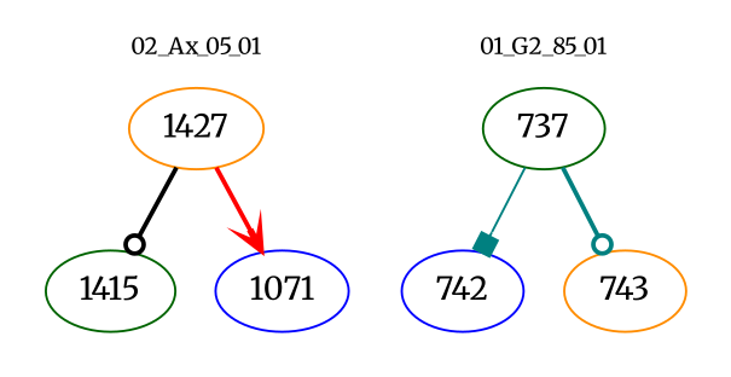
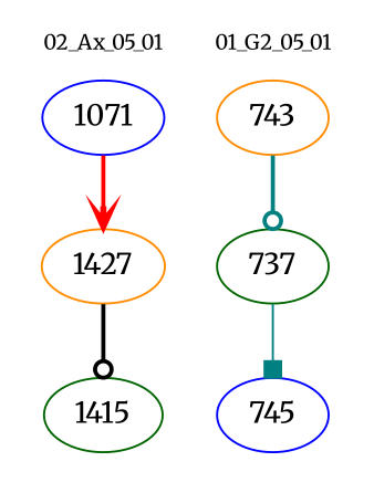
  digraph {
    fontname=Merriweather
    node [color=darkorange fontname=Merriweather]
    edge [arrowhead=odot color=teal fontname=Merriweather style=bold]
    n1 [label=1427]
    n2 [color=darkgreen label=1415]
    n3 [color=blue label=1071]
    n4 [color=darkgreen label=737]
-   n5 [color=blue label=742]
+   n5 [color=blue label=745]
    n6 [label=743]
    subgraph cluster_1 {
      color=white
      fontsize=10
      label="02_Ax_05_01"
      n1
      n2
      n3
    }
    subgraph cluster_2 {
      color=white
      fontsize=10
-     label="01_G2_85_01"
+     label="01_G2_05_01"
      n4
      n5
      n6
    }
    n1 -> n2 [color=black]
-   n1 -> n3 [arrowhead=vee color=red]
+   n3 -> n1 [arrowhead=vee color=red]
    n4 -> n5 [arrowhead=box style=solid]
-   n4 -> n6
+   n6 -> n4
  }
